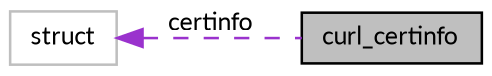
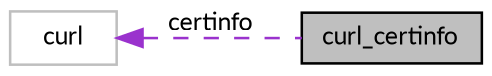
  digraph {
    rankdir=LR
    fontname=Lato
    node [fontname=Lato fontsize=10 shape=record style=filled]
    n1 [color=black fillcolor=grey75 fontcolor=black height=0.2 label=curl_certinfo width=0.4]
-   n2 [color=grey75 fillcolor=white height=0.2 label=struct width=0.4]
+   n2 [color=grey75 fillcolor=white height=0.2 label=curl width=0.4]
    n2 -> n1 [color=darkorchid3 dir=back fontname=Lato fontsize=10 label=" certinfo" labelfontname=Helvetica labelfontsize=10 style=dashed]
  }
